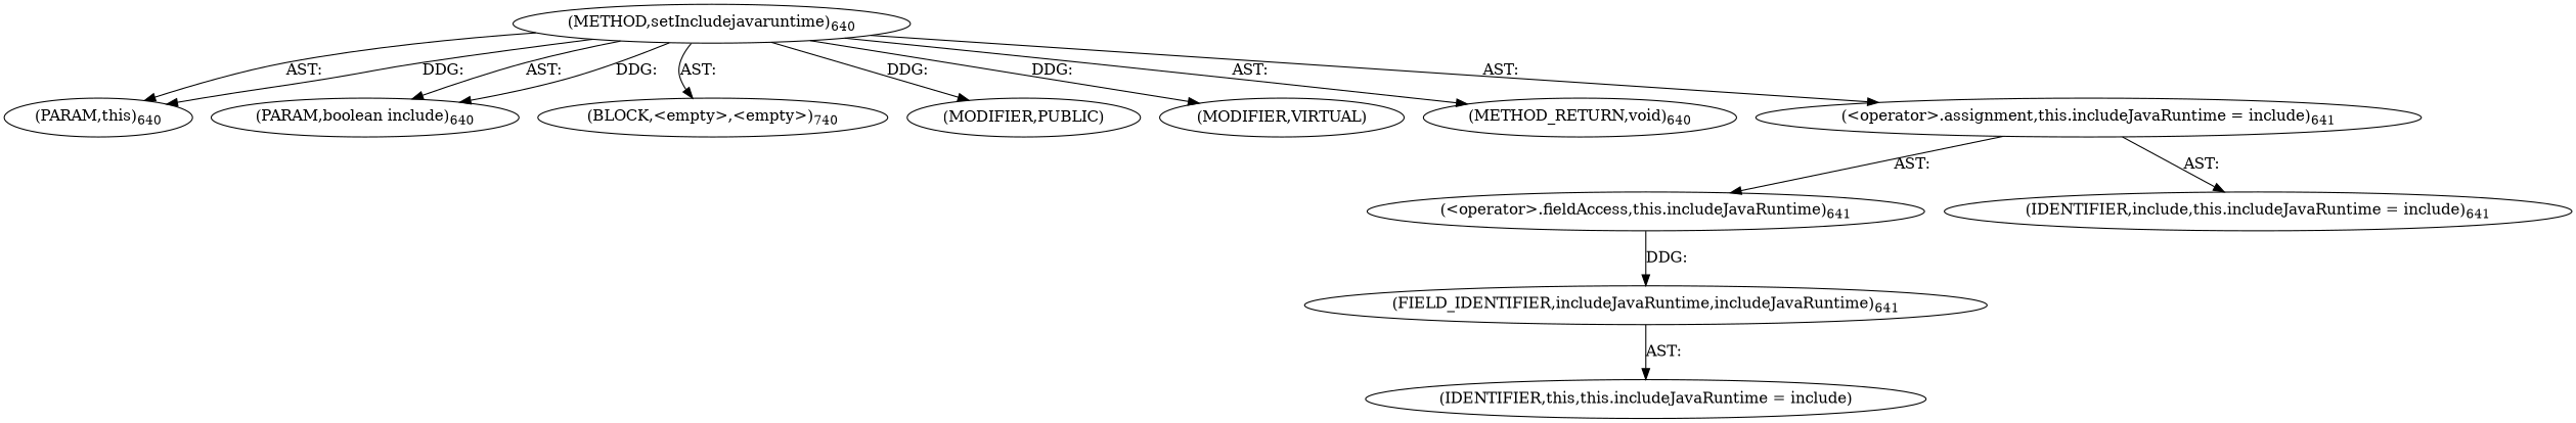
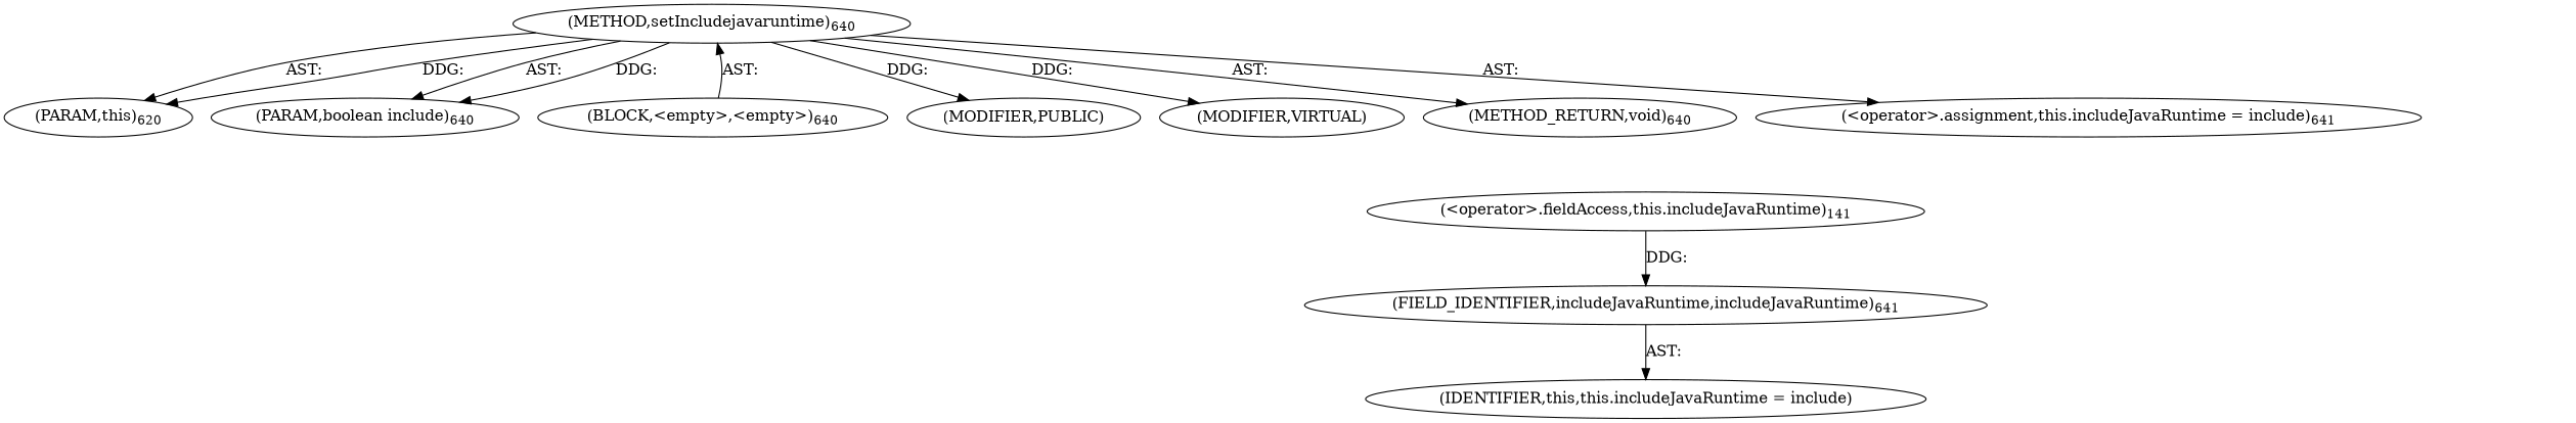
  digraph {
    n1 [label=<(METHOD,setIncludejavaruntime)<SUB>640</SUB>>]
-   n2 [label=<(PARAM,this)<SUB>640</SUB>>]
+   n2 [label=<(PARAM,this)<SUB>620</SUB>>]
    n3 [label=<(PARAM,boolean include)<SUB>640</SUB>>]
-   n4 [label=<(BLOCK,&lt;empty&gt;,&lt;empty&gt;)<SUB>740</SUB>>]
+   n4 [label=<(BLOCK,&lt;empty&gt;,&lt;empty&gt;)<SUB>640</SUB>>]
    n5 [label=<(MODIFIER,PUBLIC)>]
    n6 [label=<(MODIFIER,VIRTUAL)>]
    n7 [label=<(METHOD_RETURN,void)<SUB>640</SUB>>]
    n8 [label=<(&lt;operator&gt;.assignment,this.includeJavaRuntime = include)<SUB>641</SUB>>]
-   n9 [label=<(&lt;operator&gt;.fieldAccess,this.includeJavaRuntime)<SUB>641</SUB>>]
-   n10 [label=<(IDENTIFIER,include,this.includeJavaRuntime = include)<SUB>641</SUB>>]
+   n9 [label=<(&lt;operator&gt;.fieldAccess,this.includeJavaRuntime)<SUB>141</SUB>>]
    n11 [label=<(FIELD_IDENTIFIER,includeJavaRuntime,includeJavaRuntime)<SUB>641</SUB>>]
    n12 [label=<(IDENTIFIER,this,this.includeJavaRuntime = include)>]
    n1 -> n2 [label="AST: "]
    n1 -> n2 [label="DDG: "]
    n1 -> n3 [label="AST: "]
    n1 -> n3 [label="DDG: "]
-   n1 -> n4 [label="AST: "]
+   n4 -> n1 [label="AST: "]
    n1 -> n5 [label="DDG: "]
    n1 -> n6 [label="DDG: "]
    n1 -> n7 [label="AST: "]
    n1 -> n8 [label="AST: "]
-   n8 -> n9 [label="AST: "]
-   n8 -> n10 [label="AST: "]
    n9 -> n11 [label="DDG: "]
    n11 -> n12 [label="AST: "]
  }
